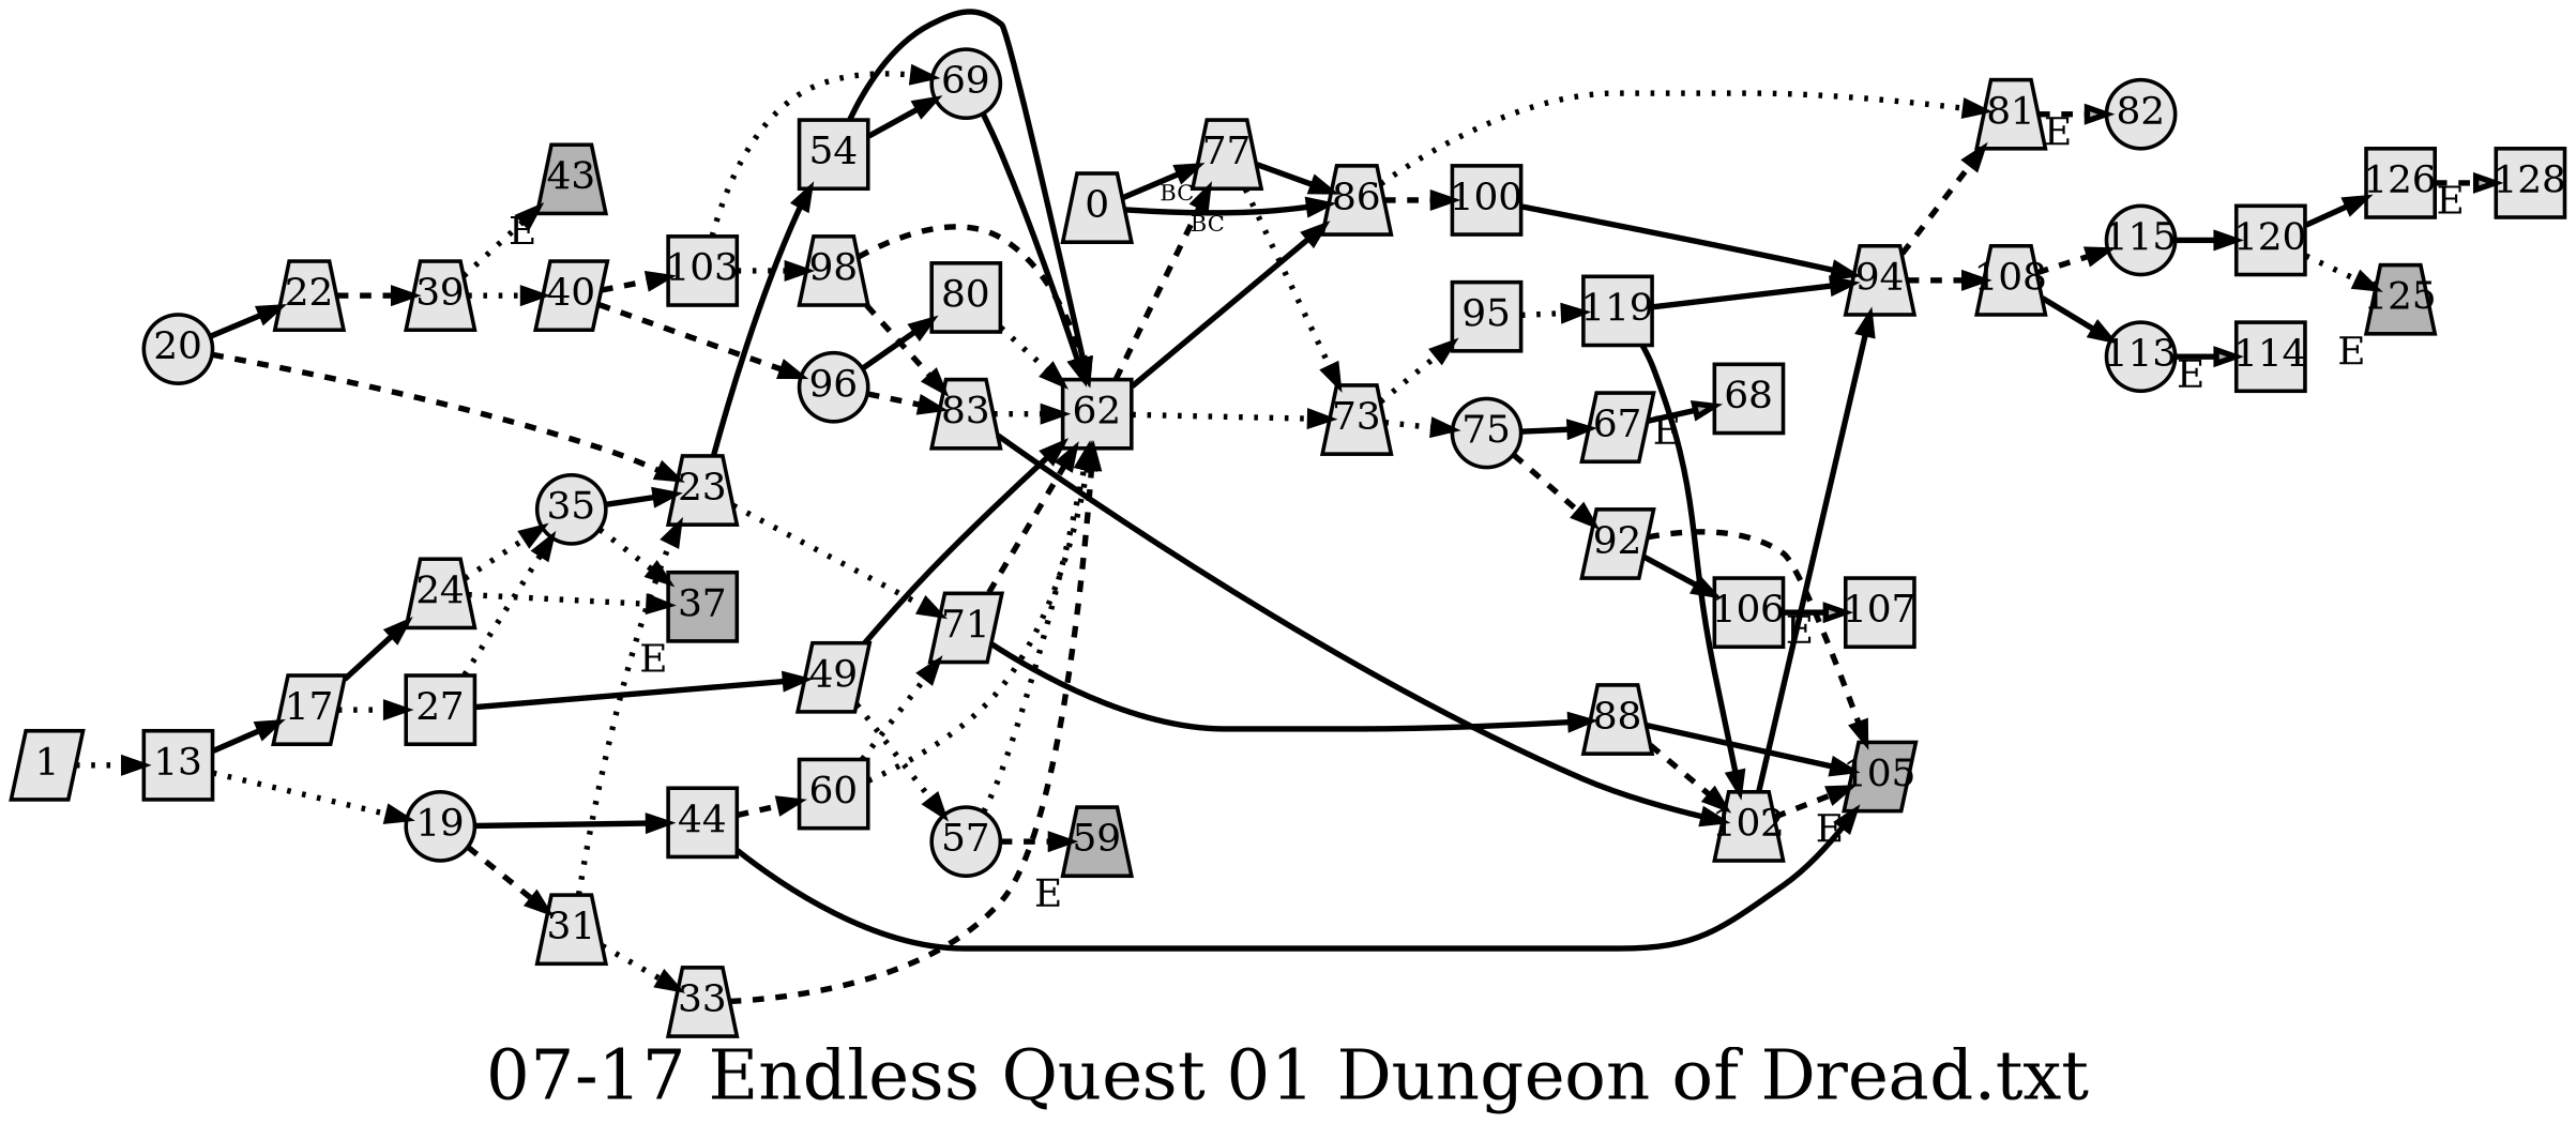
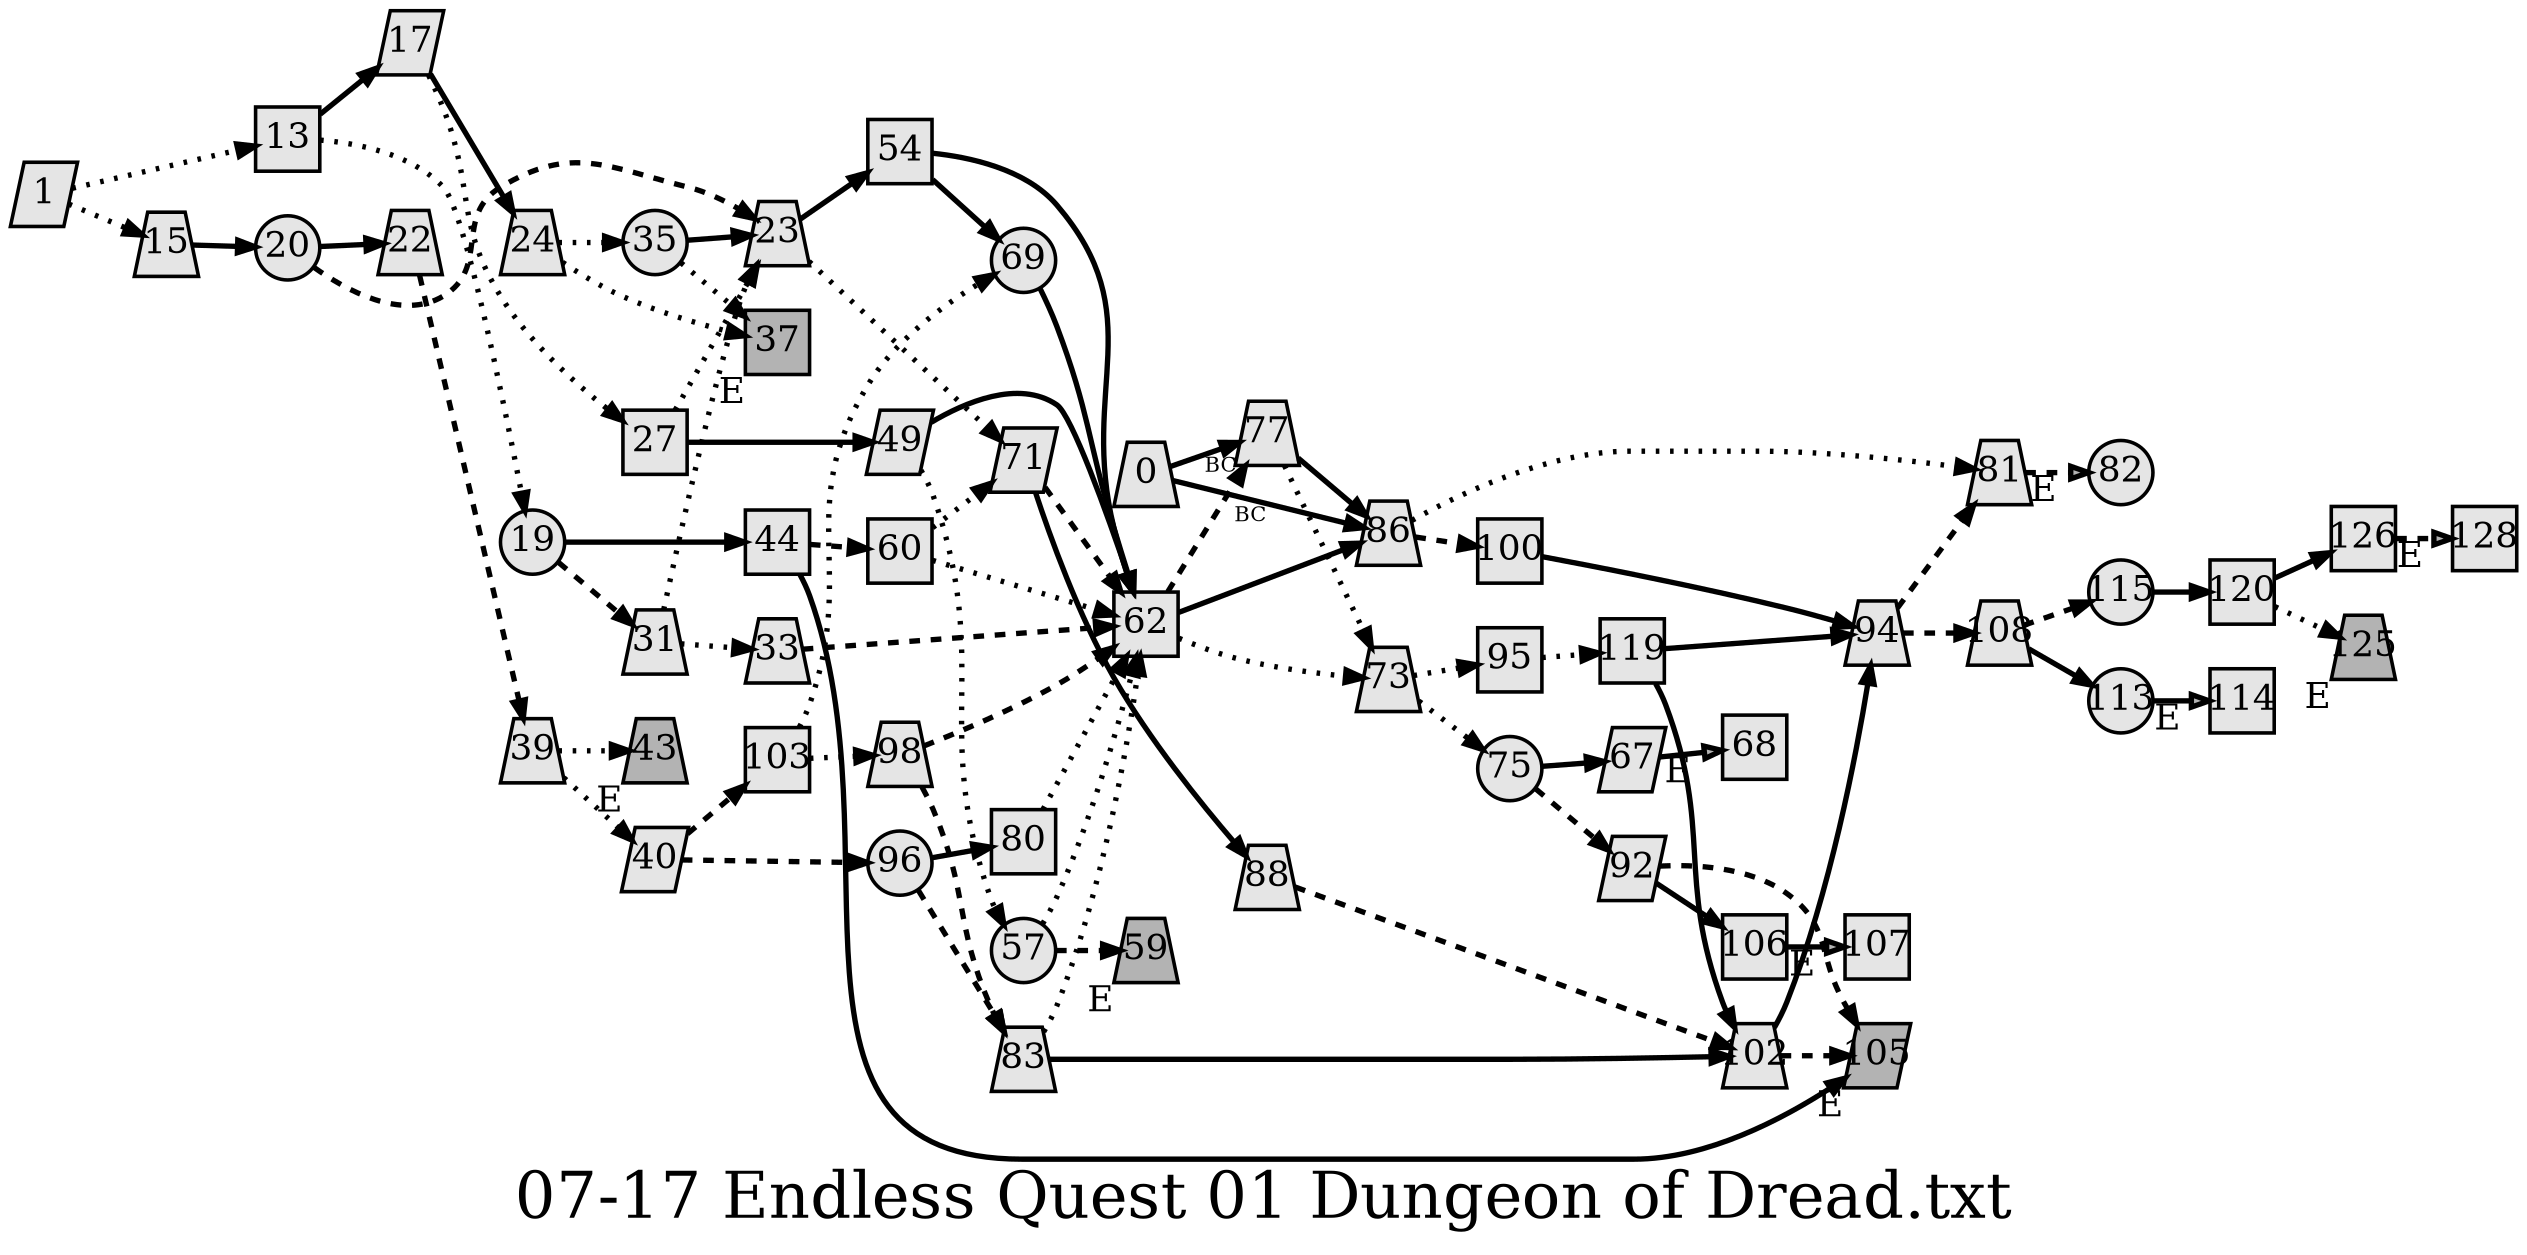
  digraph {
    fontsize=36
    label="07-17 Endless Quest 01 Dungeon of Dread.txt"
    nodesep=0.35
    ordering=out
    rankdir=LR
    ranksep=0.45
    node [fillcolor=grey90 fixedsize=true fontsize=20 labelfloat=true margin="0,0" penwidth=2 regular=true shape=trapezium style=filled]
    edge [fontsize=12 labelfloat=true penwidth=3 style=solid]
    0
    77
    86
    73
    81
    100 [shape=box]
    95 [shape=box]
    75 [shape=circle]
    82 [shape=circle]
    94
    1 [shape=parallelogram]
    13 [shape=box]
+   15
    17 [shape=parallelogram]
    19 [shape=circle]
    20 [shape=circle]
    24
    27 [shape=box]
    44 [shape=box]
    31
    22
    39
    23
    35 [shape=circle]
    37 [fillcolor=grey70 shape=box xlabel=E]
    49 [shape=parallelogram]
    60 [shape=box]
    105 [fillcolor=grey70 shape=parallelogram xlabel=E]
    33
    40 [shape=parallelogram]
    43 [fillcolor=grey70 xlabel=E]
    54 [shape=box]
    71 [shape=parallelogram]
    62 [shape=box]
    57 [shape=circle]
    69 [shape=circle]
    88
    103 [shape=box]
    96 [shape=circle]
    102
    59 [fillcolor=grey70 xlabel=E]
    98
    80 [shape=box]
    83
    119 [shape=box]
    67 [shape=parallelogram]
    92 [shape=parallelogram]
    68 [shape=box]
    106 [shape=box]
    107 [shape=box]
    108
    115 [shape=circle]
    113 [shape=circle]
    120 [shape=box]
    114 [shape=box]
    126 [shape=box]
    125 [fillcolor=grey70 xlabel=E]
    128 [shape=box]
    0 -> 77 [xlabel=BC]
    0 -> 86 [xlabel=BC]
    77 -> 86
    77 -> 73 [style=dotted]
    86 -> 81 [style=dotted]
    86 -> 100 [style=dashed]
    73 -> 95 [style=dotted]
    73 -> 75 [style=dotted]
    81 -> 82 [fillcolor=grey70 fontsize=20 shape=Msquare style=dashed xlabel=E]
    100 -> 94
    95 -> 119 [style=dotted]
    75 -> 67
    75 -> 92 [style=dashed]
    94 -> 81 [style=dashed]
    94 -> 108 [style=dashed]
    1 -> 13 [style=dotted]
+   1 -> 15 [style=dotted]
    13 -> 17
    13 -> 19 [style=dotted]
+   15 -> 20
    17 -> 24
    17 -> 27 [style=dotted]
    19 -> 44
    19 -> 31 [style=dashed]
    20 -> 22
    20 -> 23 [style=dashed]
    24 -> 35 [style=dotted]
    24 -> 37 [style=dotted]
-   27 -> 35 [style=dotted]
+   27 -> 23 [style=dotted]
    27 -> 49
    44 -> 60 [style=dashed]
    44 -> 105
    31 -> 23 [style=dotted]
    31 -> 33 [style=dotted]
    22 -> 39 [style=dashed]
    39 -> 40 [style=dotted]
    39 -> 43 [style=dotted]
    23 -> 54
    23 -> 71 [style=dotted]
    35 -> 23
    35 -> 37 [style=dotted]
    49 -> 62
    49 -> 57 [style=dotted]
    60 -> 71 [style=dotted]
    60 -> 62 [style=dotted]
    33 -> 62 [style=dashed]
    40 -> 103 [style=dashed]
    40 -> 96 [style=dashed]
    54 -> 62
    54 -> 69
    71 -> 62 [style=dashed]
    71 -> 88
    62 -> 77 [style=dashed]
    62 -> 86
    62 -> 73 [style=dotted]
    57 -> 62 [style=dotted]
    57 -> 59 [style=dashed]
    69 -> 62
-   88 -> 105
    88 -> 102 [style=dashed]
    103 -> 69 [style=dotted]
    103 -> 98 [style=dotted]
    96 -> 80
    96 -> 83 [style=dashed]
    102 -> 94
    102 -> 105 [style=dashed]
    98 -> 62 [style=dashed]
    98 -> 83 [style=dashed]
    80 -> 62 [style=dotted]
    83 -> 62 [style=dotted]
    83 -> 102
    119 -> 94
    119 -> 102
    67 -> 68 [fillcolor=grey70 fontsize=20 shape=Msquare xlabel=E]
    92 -> 105 [style=dashed]
    92 -> 106
    106 -> 107 [fillcolor=grey70 fontsize=20 shape=Msquare xlabel=E]
    108 -> 115 [style=dashed]
    108 -> 113
    115 -> 120
    113 -> 114 [fillcolor=grey70 fontsize=20 shape=Msquare xlabel=E]
    120 -> 126
    120 -> 125 [style=dotted]
    126 -> 128 [fillcolor=grey70 fontsize=20 shape=Msquare style=dashed xlabel=E]
  }
